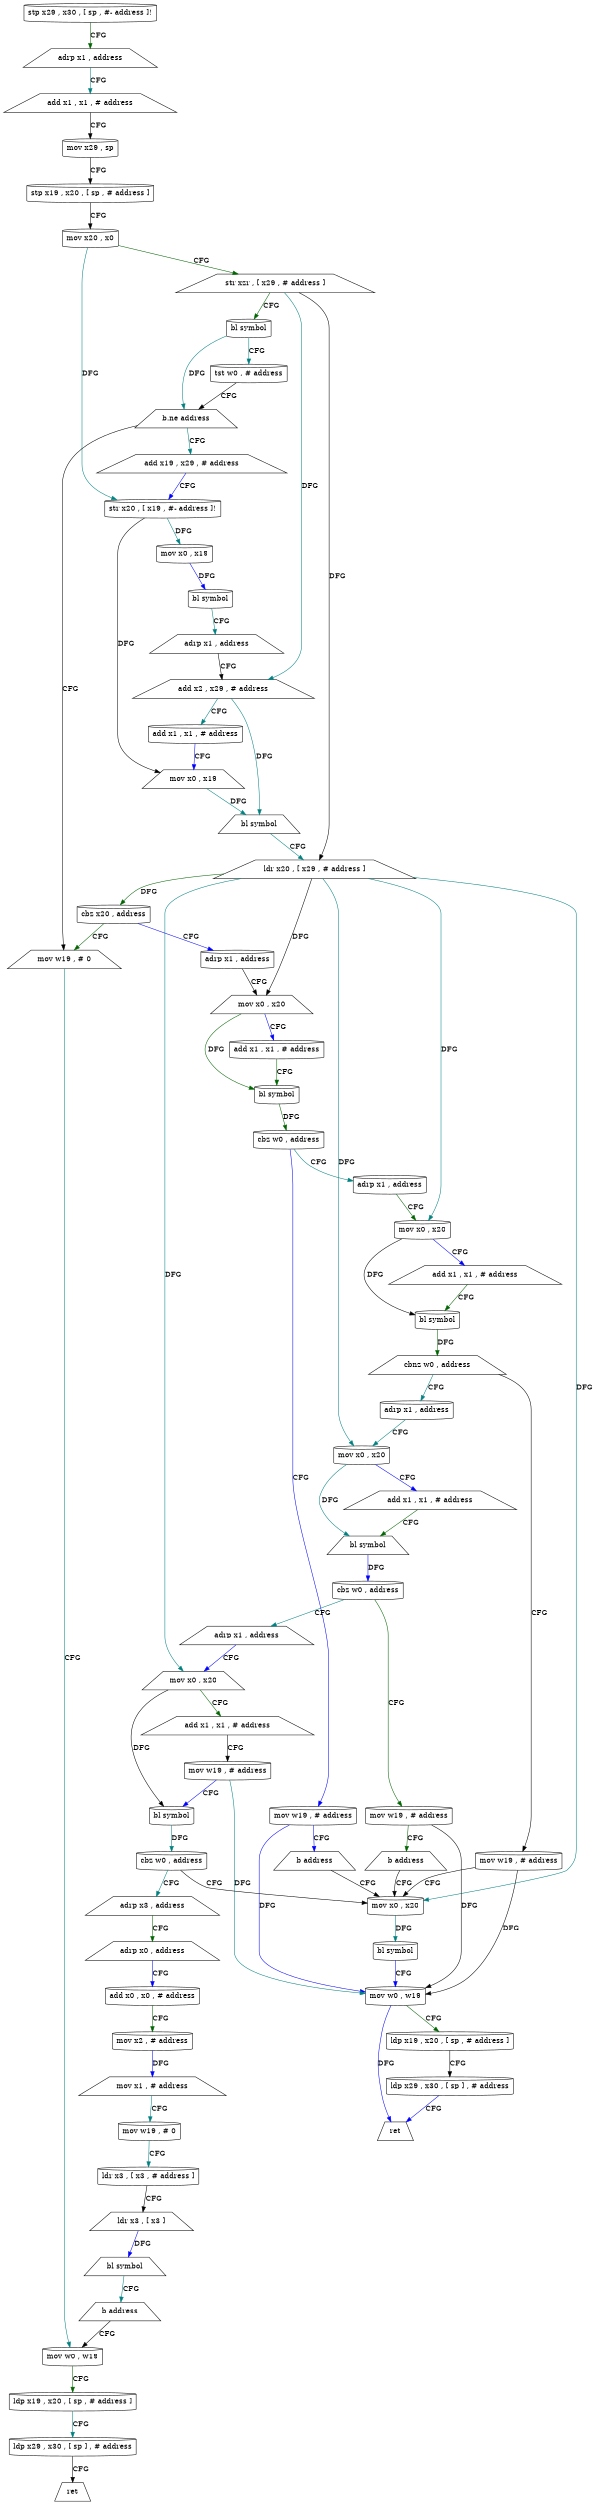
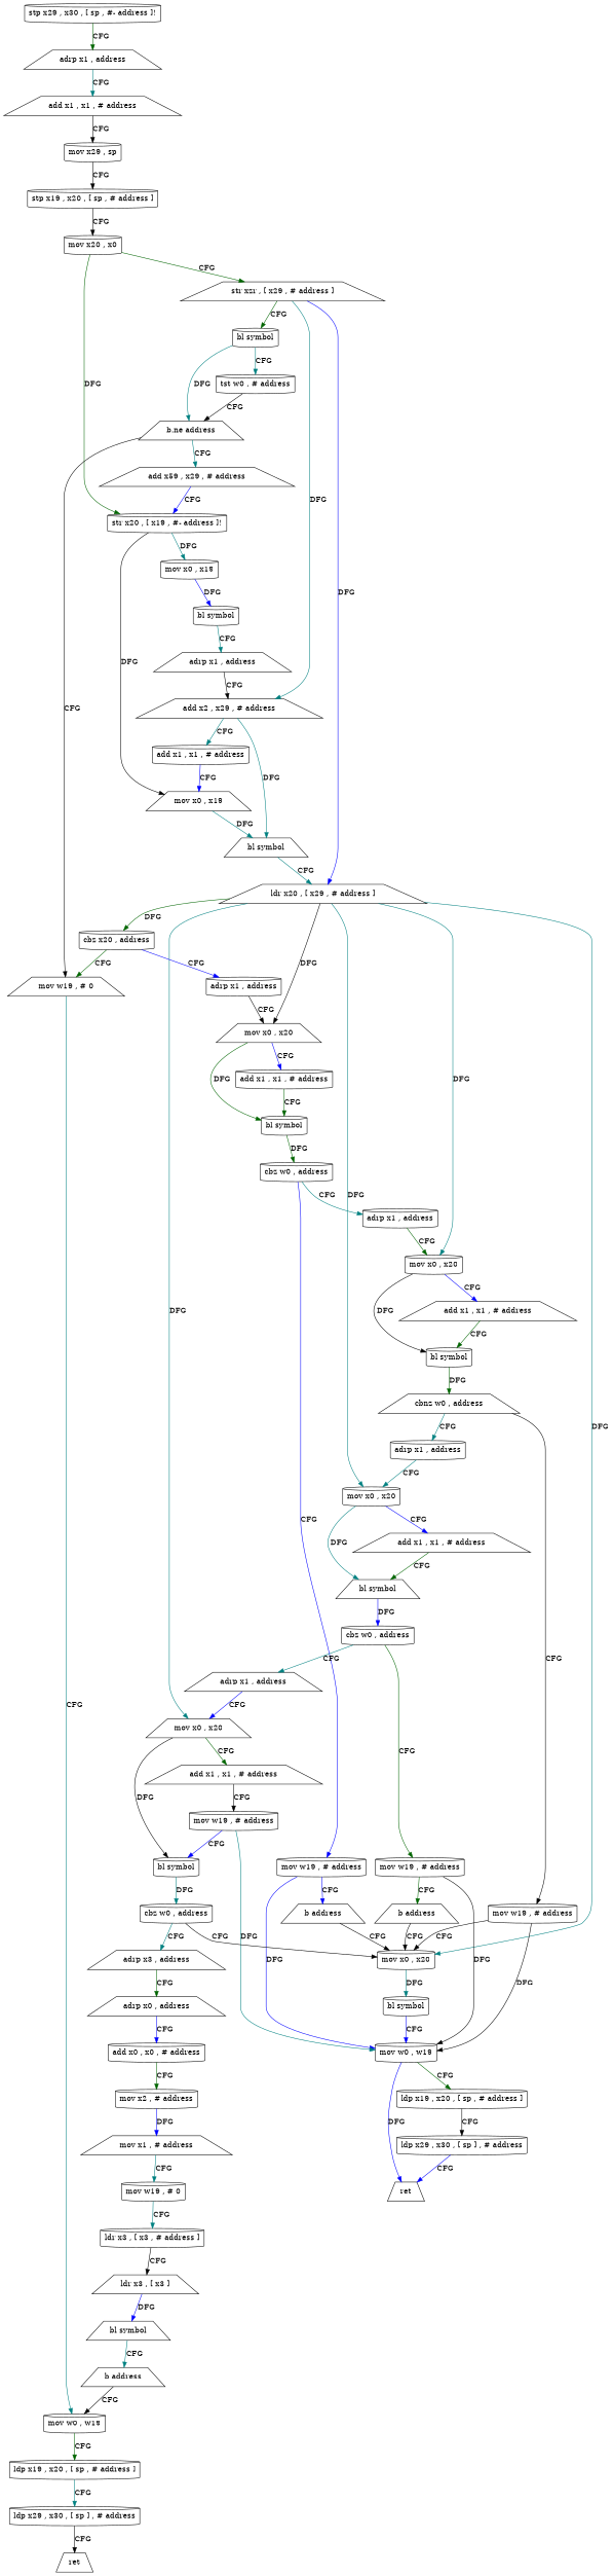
  digraph {
    node [shape=cylinder]
    edge [color=teal]
    n1 [label="stp x29 , x30 , [ sp , #- address ]!"]
    n2 [label="adrp x1 , address" shape=trapezium]
    n3 [label="add x1 , x1 , # address" shape=trapezium]
    n4 [label="mov x29 , sp"]
    n5 [label="stp x19 , x20 , [ sp , # address ]"]
    n6 [label="mov x20 , x0"]
    n7 [label="str xzr , [ x29 , # address ]" shape=trapezium]
    n8 [label="str x20 , [ x19 , #- address ]!"]
    n9 [label="bl symbol"]
    n10 [label="add x2 , x29 , # address" shape=trapezium]
    n11 [label="ldr x20 , [ x29 , # address ]" shape=trapezium]
    n12 [label="mov x0 , x19"]
    n13 [label="mov x0 , x19" shape=trapezium]
    n14 [label="tst w0 , # address"]
    n15 [label="b.ne address" shape=trapezium]
    n16 [label="add x1 , x1 , # address"]
    n17 [label="bl symbol" shape=trapezium]
    n18 [label="cbz x20 , address"]
    n19 [label="mov x0 , x20" shape=trapezium]
    n20 [label="mov x0 , x20"]
    n21 [label="mov x0 , x20"]
    n22 [label="mov x0 , x20"]
    n23 [label="mov x0 , x20" shape=trapezium]
-   n24 [label="add x19 , x29 , # address" shape=trapezium]
+   n24 [label="add x59 , x29 , # address" shape=trapezium]
    n25 [label="mov w19 , # 0" shape=trapezium]
    n26 [label="mov w0 , w19"]
    n27 [label="ldp x19 , x20 , [ sp , # address ]"]
    n28 [label="bl symbol"]
    n29 [label="adrp x1 , address" shape=trapezium]
    n30 [label="adrp x1 , address"]
    n31 [label="add x1 , x1 , # address"]
    n32 [label="bl symbol"]
    n33 [label="bl symbol"]
    n34 [label="add x1 , x1 , # address" shape=trapezium]
    n35 [label="bl symbol"]
    n36 [label="add x1 , x1 , # address" shape=trapezium]
    n37 [label="bl symbol" shape=trapezium]
    n38 [label="add x1 , x1 , # address" shape=trapezium]
    n39 [label="bl symbol"]
    n40 [label="ldp x29 , x30 , [ sp ] , # address"]
    n41 [label="cbz w0 , address"]
    n42 [label="mov w19 , # address"]
    n43 [label="adrp x1 , address"]
    n44 [label="b address" shape=trapezium]
    n45 [label="mov w0 , w19"]
    n46 [label="ldp x19 , x20 , [ sp , # address ]"]
    n47 [label=ret shape=trapezium]
    n48 [label="cbnz w0 , address" shape=trapezium]
    n49 [label="adrp x1 , address"]
    n50 [label="mov w19 , # address"]
    n51 [label="ldp x29 , x30 , [ sp ] , # address"]
    n52 [label="cbz w0 , address"]
    n53 [label="mov w19 , # address"]
    n54 [label="adrp x1 , address" shape=trapezium]
    n55 [label="b address" shape=trapezium]
    n56 [label="mov w19 , # address"]
    n57 [label="cbz w0 , address"]
    n58 [label="adrp x3 , address" shape=trapezium]
    n59 [label="adrp x0 , address" shape=trapezium]
    n60 [label="add x0 , x0 , # address"]
    n61 [label="mov x2 , # address"]
    n62 [label="mov x1 , # address" shape=trapezium]
    n63 [label="mov w19 , # 0"]
    n64 [label="ldr x3 , [ x3 , # address ]"]
    n65 [label="ldr x3 , [ x3 ]" shape=trapezium]
    n66 [label="bl symbol" shape=trapezium]
    n67 [label="b address" shape=trapezium]
    n68 [label=ret shape=trapezium]
    n1 -> n2 [color=darkgreen label=CFG]
    n2 -> n3 [label=CFG]
    n3 -> n4 [color=black label=CFG]
    n4 -> n5 [color=black label=CFG]
    n5 -> n6 [color=black label=CFG]
    n6 -> n7 [color=darkgreen label=CFG]
-   n6 -> n8 [label=DFG]
+   n6 -> n8 [color=darkgreen label=DFG]
    n7 -> n9 [color=darkgreen label=CFG]
    n7 -> n10 [label=DFG]
-   n7 -> n11 [color=black label=DFG]
+   n7 -> n11 [color=blue label=DFG]
    n8 -> n12 [label=DFG]
    n8 -> n13 [color=black label=DFG]
    n9 -> n14 [label=CFG]
    n9 -> n15 [label=DFG]
    n10 -> n16 [label=CFG]
    n10 -> n17 [label=DFG]
    n11 -> n18 [color=darkgreen label=DFG]
    n11 -> n19 [color=black label=DFG]
    n11 -> n20 [label=DFG]
    n11 -> n21 [label=DFG]
    n11 -> n22 [label=DFG]
    n11 -> n23 [label=DFG]
    n12 -> n28 [color=blue label=DFG]
    n13 -> n17 [label=DFG]
    n14 -> n15 [color=black label=CFG]
    n15 -> n24 [label=CFG]
    n15 -> n25 [color=black label=CFG]
    n16 -> n13 [color=blue label=CFG]
    n17 -> n11 [label=CFG]
    n18 -> n25 [color=darkgreen label=CFG]
    n18 -> n30 [color=blue label=CFG]
    n19 -> n31 [color=blue label=CFG]
    n19 -> n32 [color=darkgreen label=DFG]
    n20 -> n33 [label=DFG]
    n21 -> n34 [color=blue label=CFG]
    n21 -> n35 [color=black label=DFG]
    n22 -> n36 [color=blue label=CFG]
    n22 -> n37 [label=DFG]
    n23 -> n38 [color=darkgreen label=CFG]
    n23 -> n39 [color=black label=DFG]
    n24 -> n8 [color=blue label=CFG]
    n25 -> n26 [label=CFG]
    n26 -> n27 [color=darkgreen label=CFG]
    n27 -> n40 [label=CFG]
    n28 -> n29 [label=CFG]
    n29 -> n10 [color=black label=CFG]
    n30 -> n19 [color=black label=CFG]
    n31 -> n32 [color=darkgreen label=CFG]
    n32 -> n41 [color=darkgreen label=DFG]
    n33 -> n45 [color=blue label=CFG]
    n34 -> n35 [color=darkgreen label=CFG]
    n35 -> n48 [color=darkgreen label=DFG]
    n36 -> n37 [color=darkgreen label=CFG]
    n37 -> n52 [color=blue label=DFG]
    n38 -> n56 [color=black label=CFG]
    n39 -> n57 [label=DFG]
    n40 -> n68 [color=black label=CFG]
    n41 -> n42 [color=blue label=CFG]
    n41 -> n43 [label=CFG]
    n42 -> n44 [color=blue label=CFG]
    n42 -> n45 [color=blue label=DFG]
    n43 -> n21 [color=darkgreen label=CFG]
    n44 -> n20 [color=black label=CFG]
    n45 -> n46 [color=darkgreen label=CFG]
    n45 -> n47 [color=blue label=DFG]
    n46 -> n51 [color=black label=CFG]
    n48 -> n49 [label=CFG]
    n48 -> n50 [color=black label=CFG]
    n49 -> n22 [label=CFG]
    n50 -> n20 [color=black label=CFG]
    n50 -> n45 [color=black label=DFG]
    n51 -> n47 [color=blue label=CFG]
    n52 -> n53 [color=darkgreen label=CFG]
    n52 -> n54 [label=CFG]
    n53 -> n45 [color=black label=DFG]
    n53 -> n55 [color=darkgreen label=CFG]
    n54 -> n23 [color=blue label=CFG]
    n55 -> n20 [color=black label=CFG]
    n56 -> n39 [color=blue label=CFG]
    n56 -> n45 [label=DFG]
    n57 -> n20 [color=black label=CFG]
    n57 -> n58 [label=CFG]
    n58 -> n59 [color=darkgreen label=CFG]
    n59 -> n60 [color=blue label=CFG]
    n60 -> n61 [color=darkgreen label=CFG]
    n61 -> n62 [color=blue label=DFG]
    n62 -> n63 [label=CFG]
    n63 -> n64 [label=CFG]
    n64 -> n65 [color=black label=CFG]
    n65 -> n66 [color=blue label=DFG]
    n66 -> n67 [label=CFG]
    n67 -> n26 [color=black label=CFG]
  }
